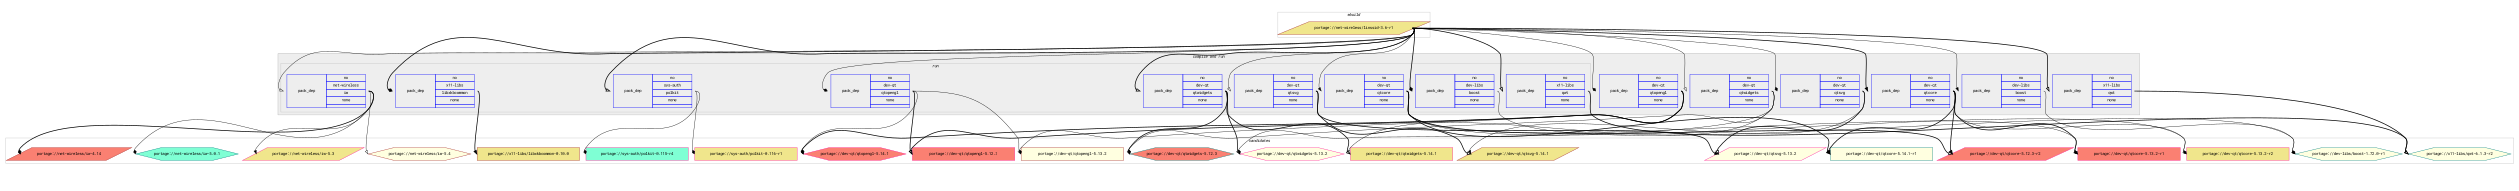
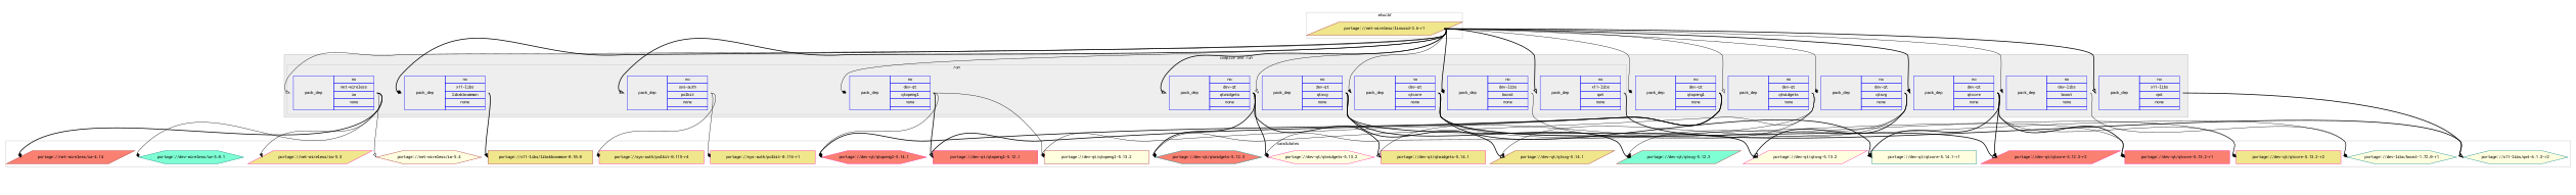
  digraph {
    compound=true
    concentrate=true
    fontname="Roboto Mono"
    fontsize=10
    newrank=true
    rankdir=TB
    ranksep=1.5
    node [color=blue fontname="Roboto Mono" fontsize=10 shape=none style=filled]
    edge [arrowhead=onormal fontname="Roboto Mono" headport=w style=solid tailport=e weight=100]
    n1 [color=brown fillcolor=khaki label="portage://net-wireless/linssid-3.6-r1" shape=parallelogram width=4]
    n2 [label=<<TABLE BORDER="0" CELLBORDER="1" CELLSPACING="0" CELLPADDING="4" WIDTH="220"><TR><TD ROWSPAN="6" CELLPADDING="30">pack_dep</TD></TR><TR><TD WIDTH="110">no</TD></TR><TR><TD>dev-libs</TD></TR><TR><TD>boost</TD></TR><TR><TD>none</TD></TR><TR><TD></TD></TR></TABLE>> style=""]
    n3 [label=<<TABLE BORDER="0" CELLBORDER="1" CELLSPACING="0" CELLPADDING="4" WIDTH="220"><TR><TD ROWSPAN="6" CELLPADDING="30">pack_dep</TD></TR><TR><TD WIDTH="110">no</TD></TR><TR><TD>dev-qt</TD></TR><TR><TD>qtcore</TD></TR><TR><TD>none</TD></TR><TR><TD></TD></TR></TABLE>> style=""]
    n4 [label=<<TABLE BORDER="0" CELLBORDER="1" CELLSPACING="0" CELLPADDING="4" WIDTH="220"><TR><TD ROWSPAN="6" CELLPADDING="30">pack_dep</TD></TR><TR><TD WIDTH="110">no</TD></TR><TR><TD>dev-qt</TD></TR><TR><TD>qtopengl</TD></TR><TR><TD>none</TD></TR><TR><TD></TD></TR></TABLE>> style=""]
    n5 [label=<<TABLE BORDER="0" CELLBORDER="1" CELLSPACING="0" CELLPADDING="4" WIDTH="220"><TR><TD ROWSPAN="6" CELLPADDING="30">pack_dep</TD></TR><TR><TD WIDTH="110">no</TD></TR><TR><TD>dev-qt</TD></TR><TR><TD>qtsvg</TD></TR><TR><TD>none</TD></TR><TR><TD></TD></TR></TABLE>> style=""]
    n6 [label=<<TABLE BORDER="0" CELLBORDER="1" CELLSPACING="0" CELLPADDING="4" WIDTH="220"><TR><TD ROWSPAN="6" CELLPADDING="30">pack_dep</TD></TR><TR><TD WIDTH="110">no</TD></TR><TR><TD>dev-qt</TD></TR><TR><TD>qtwidgets</TD></TR><TR><TD>none</TD></TR><TR><TD></TD></TR></TABLE>> style=""]
    n7 [label=<<TABLE BORDER="0" CELLBORDER="1" CELLSPACING="0" CELLPADDING="4" WIDTH="220"><TR><TD ROWSPAN="6" CELLPADDING="30">pack_dep</TD></TR><TR><TD WIDTH="110">no</TD></TR><TR><TD>x11-libs</TD></TR><TR><TD>qwt</TD></TR><TR><TD>none</TD></TR><TR><TD></TD></TR></TABLE>> style=""]
    n8 [label=<<TABLE BORDER="0" CELLBORDER="1" CELLSPACING="0" CELLPADDING="4" WIDTH="220"><TR><TD ROWSPAN="6" CELLPADDING="30">pack_dep</TD></TR><TR><TD WIDTH="110">no</TD></TR><TR><TD>net-wireless</TD></TR><TR><TD>iw</TD></TR><TR><TD>none</TD></TR><TR><TD></TD></TR></TABLE>> style=""]
    n9 [label=<<TABLE BORDER="0" CELLBORDER="1" CELLSPACING="0" CELLPADDING="4" WIDTH="220"><TR><TD ROWSPAN="6" CELLPADDING="30">pack_dep</TD></TR><TR><TD WIDTH="110">no</TD></TR><TR><TD>dev-libs</TD></TR><TR><TD>boost</TD></TR><TR><TD>none</TD></TR><TR><TD></TD></TR></TABLE>> style=""]
    n10 [label=<<TABLE BORDER="0" CELLBORDER="1" CELLSPACING="0" CELLPADDING="4" WIDTH="220"><TR><TD ROWSPAN="6" CELLPADDING="30">pack_dep</TD></TR><TR><TD WIDTH="110">no</TD></TR><TR><TD>dev-qt</TD></TR><TR><TD>qtcore</TD></TR><TR><TD>none</TD></TR><TR><TD></TD></TR></TABLE>> style=""]
    n11 [label=<<TABLE BORDER="0" CELLBORDER="1" CELLSPACING="0" CELLPADDING="4" WIDTH="220"><TR><TD ROWSPAN="6" CELLPADDING="30">pack_dep</TD></TR><TR><TD WIDTH="110">no</TD></TR><TR><TD>dev-qt</TD></TR><TR><TD>qtopengl</TD></TR><TR><TD>none</TD></TR><TR><TD></TD></TR></TABLE>> style=""]
    n12 [label=<<TABLE BORDER="0" CELLBORDER="1" CELLSPACING="0" CELLPADDING="4" WIDTH="220"><TR><TD ROWSPAN="6" CELLPADDING="30">pack_dep</TD></TR><TR><TD WIDTH="110">no</TD></TR><TR><TD>dev-qt</TD></TR><TR><TD>qtsvg</TD></TR><TR><TD>none</TD></TR><TR><TD></TD></TR></TABLE>> style=""]
    n13 [label=<<TABLE BORDER="0" CELLBORDER="1" CELLSPACING="0" CELLPADDING="4" WIDTH="220"><TR><TD ROWSPAN="6" CELLPADDING="30">pack_dep</TD></TR><TR><TD WIDTH="110">no</TD></TR><TR><TD>dev-qt</TD></TR><TR><TD>qtwidgets</TD></TR><TR><TD>none</TD></TR><TR><TD></TD></TR></TABLE>> style=""]
    n14 [label=<<TABLE BORDER="0" CELLBORDER="1" CELLSPACING="0" CELLPADDING="4" WIDTH="220"><TR><TD ROWSPAN="6" CELLPADDING="30">pack_dep</TD></TR><TR><TD WIDTH="110">no</TD></TR><TR><TD>sys-auth</TD></TR><TR><TD>polkit</TD></TR><TR><TD>none</TD></TR><TR><TD></TD></TR></TABLE>> style=""]
    n15 [label=<<TABLE BORDER="0" CELLBORDER="1" CELLSPACING="0" CELLPADDING="4" WIDTH="220"><TR><TD ROWSPAN="6" CELLPADDING="30">pack_dep</TD></TR><TR><TD WIDTH="110">no</TD></TR><TR><TD>x11-libs</TD></TR><TR><TD>libxkbcommon</TD></TR><TR><TD>none</TD></TR><TR><TD></TD></TR></TABLE>> style=""]
    n16 [label=<<TABLE BORDER="0" CELLBORDER="1" CELLSPACING="0" CELLPADDING="4" WIDTH="220"><TR><TD ROWSPAN="6" CELLPADDING="30">pack_dep</TD></TR><TR><TD WIDTH="110">no</TD></TR><TR><TD>x11-libs</TD></TR><TR><TD>qwt</TD></TR><TR><TD>none</TD></TR><TR><TD></TD></TR></TABLE>> style=""]
    n17 [color=teal fillcolor=lightyellow label="portage://dev-libs/boost-1.72.0-r1" shape=hexagon width=4]
    n18 [color=teal fillcolor=lightyellow label="portage://dev-qt/qtcore-5.14.1-r1" shape=box width=4]
    n19 [color=deeppink fillcolor=khaki label="portage://dev-qt/qtcore-5.13.2-r2" shape=box width=4]
    n20 [color=deeppink fillcolor=salmon label="portage://dev-qt/qtcore-5.13.2-r1" shape=box width=4]
    n21 [color=deeppink fillcolor=salmon label="portage://dev-qt/qtcore-5.12.3-r2" shape=parallelogram width=4]
    n22 [color=deeppink fillcolor=salmon label="portage://dev-qt/qtopengl-5.14.1" shape=hexagon width=4]
    n23 [color=brown fillcolor=lightyellow label="portage://dev-qt/qtopengl-5.13.2" shape=box width=4]
    n24 [color=deeppink fillcolor=salmon label="portage://dev-qt/qtopengl-5.12.3" shape=box width=4]
    n25 [color=brown fillcolor=khaki label="portage://dev-qt/qtsvg-5.14.1" shape=parallelogram width=4]
    n26 [color=deeppink fillcolor=lightyellow label="portage://dev-qt/qtsvg-5.13.2" shape=parallelogram width=4]
+   n27 [color=brown fillcolor=aquamarine label="portage://dev-qt/qtsvg-5.12.3" shape=parallelogram width=4]
    n28 [color=deeppink fillcolor=khaki label="portage://dev-qt/qtwidgets-5.14.1" shape=box width=4]
    n29 [color=deeppink fillcolor=lightyellow label="portage://dev-qt/qtwidgets-5.13.2" shape=hexagon width=4]
    n30 [color=teal fillcolor=salmon label="portage://dev-qt/qtwidgets-5.12.3" shape=hexagon width=4]
    n31 [color=teal fillcolor=lightyellow label="portage://x11-libs/qwt-6.1.3-r2" shape=hexagon width=4]
    n32 [color=brown fillcolor=lightyellow label="portage://net-wireless/iw-5.4" shape=hexagon width=4]
    n33 [color=deeppink fillcolor=khaki label="portage://net-wireless/iw-5.3" shape=parallelogram width=4]
-   n34 [color=teal fillcolor=aquamarine label="portage://net-wireless/iw-5.0.1" shape=hexagon width=4]
+   n34 [color=teal fillcolor=aquamarine label="portage://dev-wireless/iw-5.0.1" shape=hexagon width=4]
    n35 [color=brown fillcolor=salmon label="portage://net-wireless/iw-4.14" shape=parallelogram width=4]
    n36 [color=deeppink fillcolor=khaki label="portage://sys-auth/polkit-0.116-r1" shape=box width=4]
-   n37 [color=deeppink fillcolor=aquamarine label="portage://sys-auth/polkit-0.115-r4" shape=box width=4]
+   n37 [color=deeppink fillcolor=khaki label="portage://sys-auth/polkit-0.115-r4" shape=box width=4]
    n38 [color=brown fillcolor=khaki label="portage://x11-libs/libxkbcommon-0.10.0" shape=box width=4]
    subgraph cluster_1 {
      color=gray
      label=<<i>dependencies</i>>
      subgraph cluster_2 {
        color=gray
        fillcolor="#eeeeee"
        label=<<i>compile</i>>
        style=filled
        subgraph sub_3 {
          color=gray
          fillcolor="#eeeeee"
          label=<<i>compile</i>>
          style=filled
          n2
        }
        subgraph sub_4 {
          color=gray
          fillcolor="#eeeeee"
          label=<<i>compile</i>>
          style=filled
          n3
        }
        subgraph sub_5 {
          color=gray
          fillcolor="#eeeeee"
          label=<<i>compile</i>>
          style=filled
          n4
        }
        subgraph sub_6 {
          color=gray
          fillcolor="#eeeeee"
          label=<<i>compile</i>>
          style=filled
          n5
        }
        subgraph sub_7 {
          color=gray
          fillcolor="#eeeeee"
          label=<<i>compile</i>>
          style=filled
          n6
        }
        subgraph sub_8 {
          color=gray
          fillcolor="#eeeeee"
          label=<<i>compile</i>>
          style=filled
          n7
        }
      }
      subgraph cluster_9 {
        color=gray
        fillcolor="#eeeeee"
        label=<<i>compile and run</i>>
        style=filled
      }
      subgraph cluster_10 {
        color=gray
        fillcolor="#eeeeee"
        label=<<i>run</i>>
        style=filled
        subgraph sub_11 {
          color=gray
          fillcolor="#eeeeee"
          label=<<i>run</i>>
          style=filled
          n8
        }
        subgraph sub_12 {
          color=gray
          fillcolor="#eeeeee"
          label=<<i>run</i>>
          style=filled
          n9
        }
        subgraph sub_13 {
          color=gray
          fillcolor="#eeeeee"
          label=<<i>run</i>>
          style=filled
          n10
        }
        subgraph sub_14 {
          color=gray
          fillcolor="#eeeeee"
          label=<<i>run</i>>
          style=filled
          n11
        }
        subgraph sub_15 {
          color=gray
          fillcolor="#eeeeee"
          label=<<i>run</i>>
          style=filled
          n12
        }
        subgraph sub_16 {
          color=gray
          fillcolor="#eeeeee"
          label=<<i>run</i>>
          style=filled
          n13
        }
        subgraph sub_17 {
          color=gray
          fillcolor="#eeeeee"
          label=<<i>run</i>>
          style=filled
          n14
        }
        subgraph sub_18 {
          color=gray
          fillcolor="#eeeeee"
          label=<<i>run</i>>
          style=filled
          n15
        }
        subgraph sub_19 {
          color=gray
          fillcolor="#eeeeee"
          label=<<i>run</i>>
          style=filled
          n16
        }
      }
    }
    subgraph cluster_20 {
      color=gray
      label=<<i>ebuild</i>>
      rank=same
      n1
    }
    subgraph cluster_21 {
      color=gray
      label=<<i>candidates</i>>
      rank=same
      subgraph sub_22 {
        color=black
        label=<<i>candidates</i>>
        nodesep=1
        rank=same
        n17
      }
      subgraph sub_23 {
        color=black
        label=<<i>candidates</i>>
        nodesep=1
        rank=same
        n18
        n19
        n20
        n21
      }
      subgraph sub_24 {
        color=black
        label=<<i>candidates</i>>
        nodesep=1
        rank=same
        n22
        n23
        n24
      }
      subgraph sub_25 {
        color=black
        label=<<i>candidates</i>>
        nodesep=1
        rank=same
        n25
        n26
+       n27
      }
      subgraph sub_26 {
        color=black
        label=<<i>candidates</i>>
        nodesep=1
        rank=same
        n28
        n29
        n30
      }
      subgraph sub_27 {
        color=black
        label=<<i>candidates</i>>
        nodesep=1
        rank=same
        n31
      }
      subgraph sub_28 {
        color=black
        label=<<i>candidates</i>>
        nodesep=1
        rank=same
        n17
      }
      subgraph sub_29 {
        color=black
        label=<<i>candidates</i>>
        nodesep=1
        rank=same
        n18
        n19
        n20
        n21
      }
      subgraph sub_30 {
        color=black
        label=<<i>candidates</i>>
        nodesep=1
        rank=same
        n22
        n23
        n24
      }
      subgraph sub_31 {
        color=black
        label=<<i>candidates</i>>
        nodesep=1
        rank=same
        n25
        n26
+       n27
      }
      subgraph sub_32 {
        color=black
        label=<<i>candidates</i>>
        nodesep=1
        rank=same
        n28
        n29
        n30
      }
      subgraph sub_33 {
        color=black
        label=<<i>candidates</i>>
        nodesep=1
        rank=same
        n32
        n33
        n34
        n35
      }
      subgraph sub_34 {
        color=black
        label=<<i>candidates</i>>
        nodesep=1
        rank=same
        n36
        n37
      }
      subgraph sub_35 {
        color=black
        label=<<i>candidates</i>>
        nodesep=1
        rank=same
        n38
      }
      subgraph sub_36 {
        color=black
        label=<<i>candidates</i>>
        nodesep=1
        rank=same
        n31
      }
    }
    n1 -> n2 [arrowhead=normal weight=20]
    n1 -> n3 [arrowhead=normal style=bold weight=20]
    n1 -> n4 [arrowhead=diamond weight=20]
    n1 -> n5 [arrowhead=diamond weight=20]
    n1 -> n6 [weight=20]
    n1 -> n7 [style=bold weight=20]
    n1 -> n8 [weight=20]
    n1 -> n9 [arrowhead=diamond style=bold weight=20]
    n1 -> n10 [arrowhead=normal weight=20]
    n1 -> n11 [arrowhead=diamond weight=20]
    n1 -> n12 [weight=20]
    n1 -> n13 [style=bold weight=20]
    n1 -> n14 [style=bold weight=20]
    n1 -> n15 [arrowhead=diamond style=bold weight=20]
    n1 -> n16 [style=bold weight=20]
    n2 -> n17 [arrowhead=diamond]
    n3 -> n18 [arrowhead=normal style=bold]
    n3 -> n19 [arrowhead=diamond]
    n3 -> n20 [arrowhead=normal style=bold]
    n3 -> n21 [arrowhead=normal style=bold]
    n4 -> n22 [arrowhead=diamond style=bold]
    n4 -> n23 [arrowhead=diamond]
    n4 -> n24 [style=bold]
    n5 -> n25 [arrowhead=normal]
    n5 -> n26 [style=bold]
+   n5 -> n27 [arrowhead=normal]
    n6 -> n28
    n6 -> n29 [arrowhead=diamond]
    n6 -> n30
    n7 -> n31 [style=bold]
    n8 -> n32
    n8 -> n33 [arrowhead=normal]
    n8 -> n34 [arrowhead=diamond]
    n8 -> n35 [arrowhead=diamond style=bold]
    n9 -> n17 [arrowhead=normal]
    n10 -> n18 [arrowhead=normal style=bold]
    n10 -> n19
    n10 -> n20 [arrowhead=diamond]
    n10 -> n21 [style=bold]
    n11 -> n22 [arrowhead=normal]
    n11 -> n23
    n11 -> n24 [style=bold]
    n12 -> n25 [style=bold]
    n12 -> n26 [arrowhead=normal style=bold]
+   n12 -> n27 [arrowhead=diamond style=bold]
    n13 -> n28 [style=bold]
    n13 -> n29 [style=bold]
    n13 -> n30 [arrowhead=diamond style=bold]
    n14 -> n36 [arrowhead=diamond]
    n14 -> n37 [arrowhead=diamond]
    n15 -> n38 [arrowhead=normal style=bold]
    n16 -> n31 [style=bold]
  }
